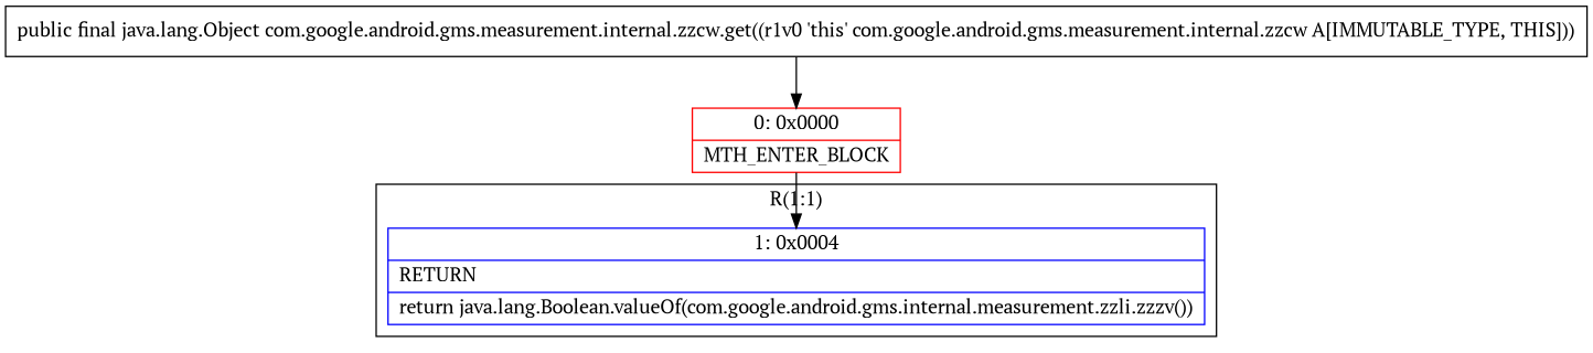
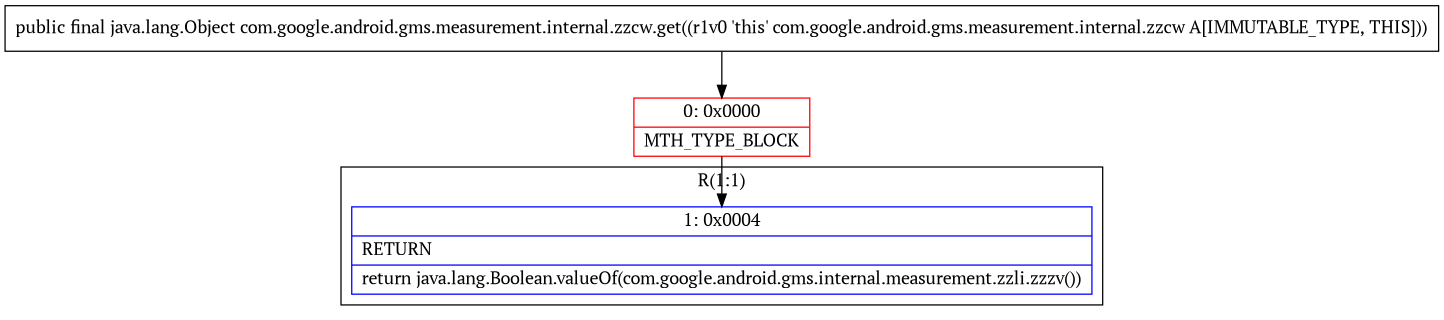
  digraph {
    fontname="PT Serif"
    node [shape=record fontname="PT Serif"]
    edge [fontname="PT Serif"]
    n1 [color=blue label="{1\:\ 0x0004|RETURN\l|return java.lang.Boolean.valueOf(com.google.android.gms.internal.measurement.zzli.zzzv())\l}"]
-   n2 [color=red label="{0\:\ 0x0000|MTH_ENTER_BLOCK\l}"]
+   n2 [color=red label="{0\:\ 0x0000|MTH_TYPE_BLOCK\l}"]
    n3 [label="{public final java.lang.Object com.google.android.gms.measurement.internal.zzcw.get((r1v0 'this' com.google.android.gms.measurement.internal.zzcw A[IMMUTABLE_TYPE, THIS])) }"]
    subgraph cluster_1 {
      label="R(1:1)"
      n1
    }
    n2 -> n1
    n3 -> n2
  }
